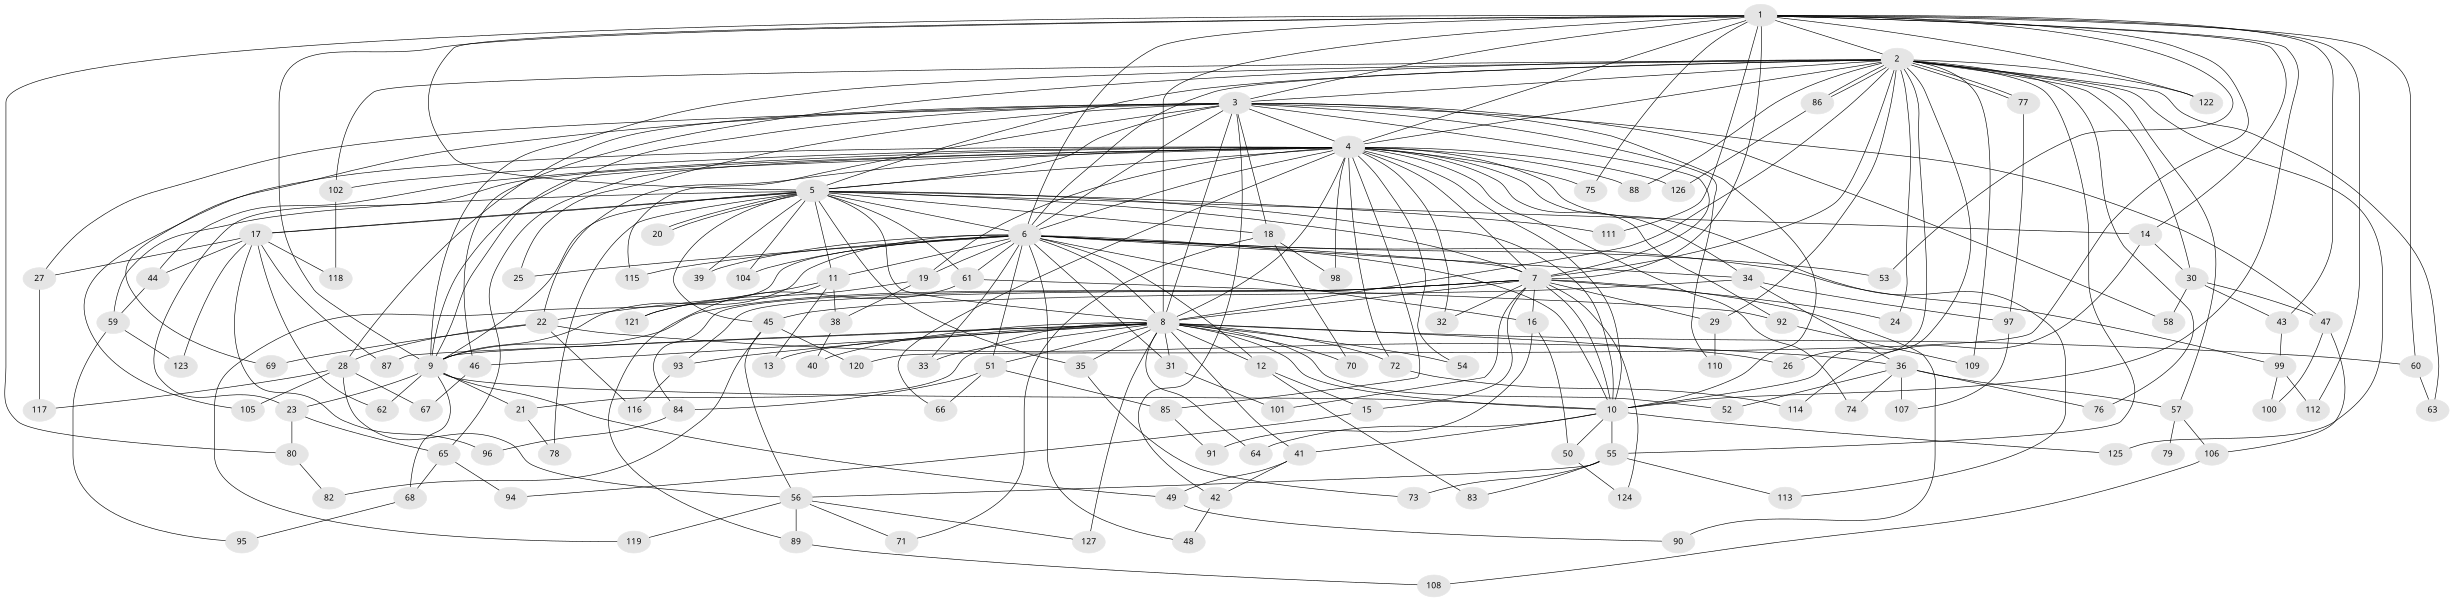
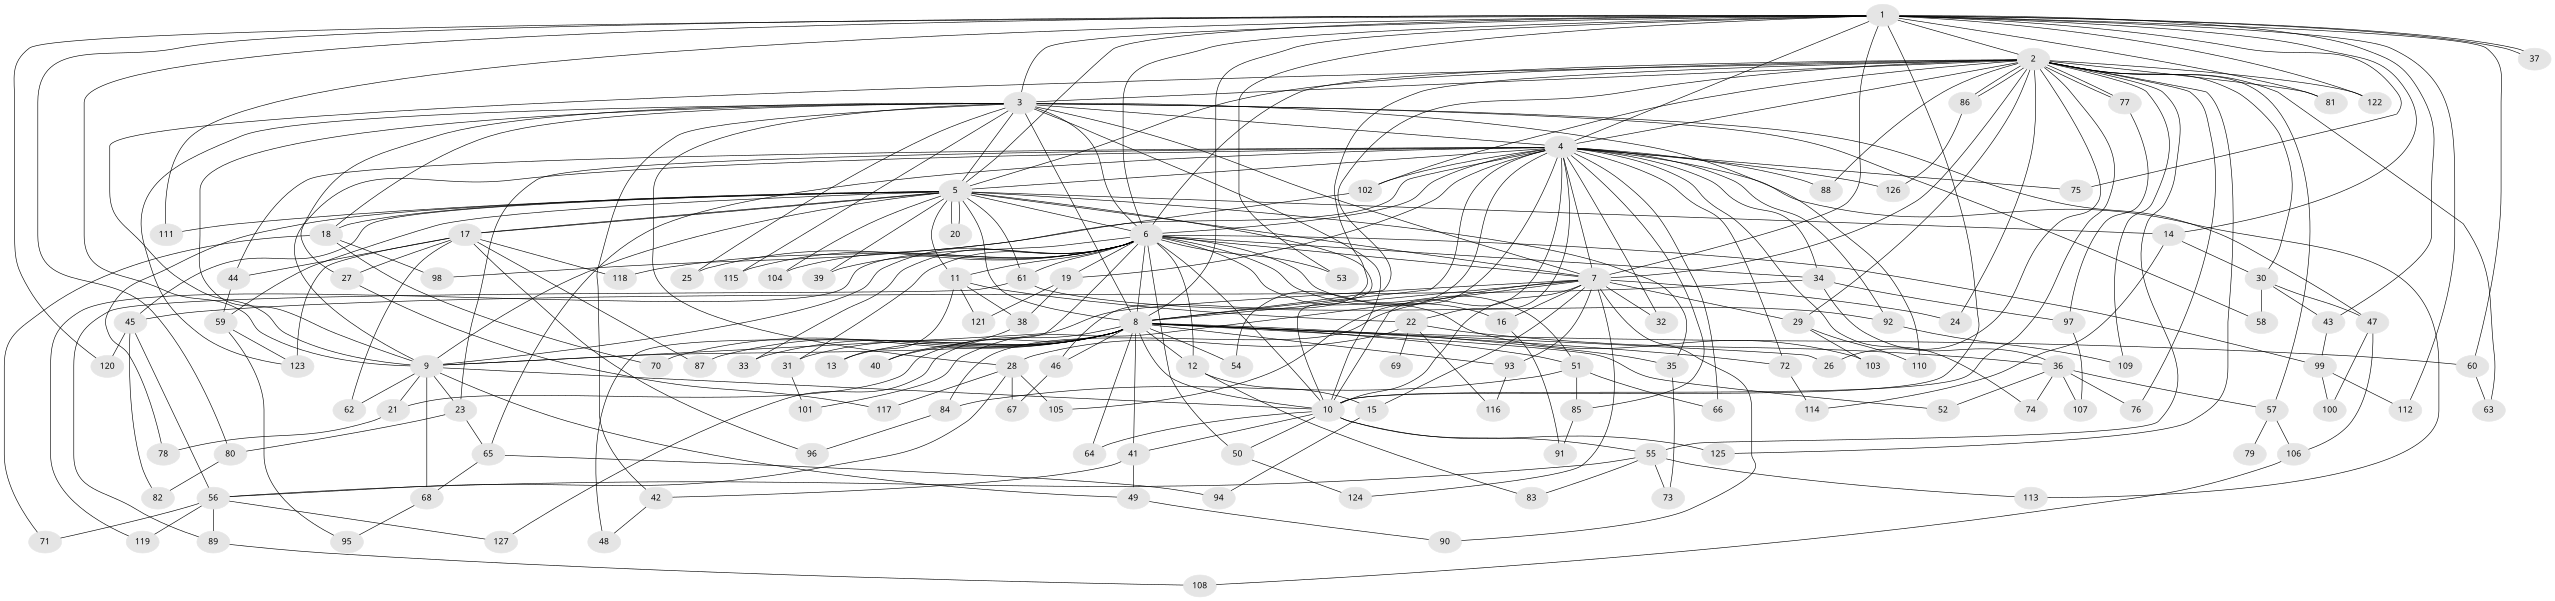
  graph {
    fontname="Noto Sans"
    node [color=gray90 fontname="Noto Sans" style=filled]
    edge [fontname="Noto Sans"]
    1
    2
    3
    4
    5
    6
    7
    8
    9
    10
    14
+   37
    43
    53
    60
    75
    80
+   81
    111
    112
    120
    122
    24
    26
    29
    30
    46
    55
    57
    63
    76
    77
    86
    88
    102
    109
    125
    18
    25
    27
    28
    42
    47
    58
    69
    110
    115
    19
    22
    23
    32
    34
    44
    54
    65
    66
    72
    74
    85
    92
    98
    105
    113
    126
    11
    17
    20
    35
    39
    45
    59
    61
    78
    104
    12
    16
    31
    33
    48
    50
    51
    99
+   103
    119
    15
    84
    90
    93
    101
    124
    13
    21
    40
    41
    52
    64
    70
    87
    127
    49
    62
    68
    114
    82
    67
    83
    56
    73
    79
    106
    97
    118
    71
    117
    100
    38
    121
    36
    116
    94
    91
    96
    123
    95
    89
    107
    108
    1 -- 2
    1 -- 3
    1 -- 4
    1 -- 5
    1 -- 6
    1 -- 7
    1 -- 8
    1 -- 9
    1 -- 10
    1 -- 14
+   1 -- 37
+   1 -- 37
    1 -- 43
    1 -- 53
    1 -- 60
    1 -- 75
    1 -- 80
+   1 -- 81
    1 -- 111
    1 -- 112
    1 -- 120
    1 -- 122
    2 -- 3
    2 -- 4
    2 -- 5
    2 -- 6
    2 -- 7
    2 -- 8
    2 -- 9
    2 -- 10
+   2 -- 81
    2 -- 122
    2 -- 24
    2 -- 26
    2 -- 29
    2 -- 30
    2 -- 46
    2 -- 55
    2 -- 57
    2 -- 63
    2 -- 76
    2 -- 77
    2 -- 77
    2 -- 86
    2 -- 86
    2 -- 88
    2 -- 102
    2 -- 109
    2 -- 125
    3 -- 4
    3 -- 5
    3 -- 6
    3 -- 7
    3 -- 8
    3 -- 9
    3 -- 10
    3 -- 18
    3 -- 25
    3 -- 27
    3 -- 28
    3 -- 42
    3 -- 47
    3 -- 58
-   3 -- 69
+   3 -- 123
    3 -- 110
    3 -- 115
    4 -- 5
    4 -- 6
    4 -- 7
    4 -- 8
    4 -- 9
    4 -- 10
    4 -- 75
    4 -- 88
    4 -- 102
    4 -- 19
    4 -- 22
    4 -- 23
    4 -- 32
    4 -- 34
    4 -- 44
    4 -- 54
    4 -- 65
    4 -- 66
    4 -- 72
    4 -- 74
    4 -- 85
    4 -- 92
    4 -- 98
    4 -- 105
    4 -- 113
    4 -- 126
    5 -- 6
    5 -- 7
    5 -- 8
    5 -- 9
    5 -- 10
    5 -- 14
    5 -- 111
    5 -- 18
    5 -- 11
    5 -- 17
    5 -- 17
    5 -- 20
    5 -- 20
    5 -- 35
    5 -- 39
    5 -- 45
    5 -- 59
    5 -- 61
    5 -- 78
    5 -- 104
    6 -- 7
    6 -- 8
    6 -- 9
    6 -- 10
    6 -- 53
    6 -- 25
    6 -- 115
    6 -- 19
    6 -- 34
    6 -- 11
    6 -- 39
    6 -- 61
    6 -- 104
    6 -- 12
    6 -- 16
    6 -- 31
    6 -- 33
    6 -- 48
-   16 -- 50
+   6 -- 50
    6 -- 51
    6 -- 99
+   6 -- 103
    6 -- 119
    7 -- 8
    7 -- 9
    7 -- 10
    7 -- 24
    7 -- 29
    7 -- 32
    7 -- 16
    7 -- 15
    7 -- 84
    7 -- 90
    7 -- 93
    7 -- 101
    7 -- 124
    8 -- 9
    8 -- 10
    8 -- 60
    8 -- 26
    8 -- 46
    8 -- 54
    8 -- 72
    8 -- 35
    8 -- 12
    8 -- 31
    8 -- 33
    8 -- 51
    8 -- 93
    8 -- 13
    8 -- 21
    8 -- 40
    8 -- 41
    8 -- 52
    8 -- 64
    8 -- 70
    8 -- 87
    8 -- 127
    9 -- 10
    9 -- 23
    9 -- 21
    9 -- 49
    9 -- 62
    9 -- 68
    10 -- 55
    10 -- 125
    10 -- 50
    10 -- 41
    10 -- 64
    14 -- 30
    14 -- 114
    43 -- 99
    60 -- 63
    80 -- 82
    29 -- 110
+   29 -- 103
    30 -- 43
    30 -- 47
    30 -- 58
    46 -- 67
    55 -- 113
    55 -- 83
    55 -- 56
    55 -- 73
    57 -- 79
    57 -- 106
    77 -- 97
    86 -- 126
    102 -- 118
    18 -- 98
    18 -- 70
    18 -- 71
    27 -- 117
    28 -- 105
    28 -- 67
    28 -- 56
    28 -- 117
    42 -- 48
    47 -- 106
    47 -- 100
    19 -- 38
    19 -- 121
    22 -- 28
    22 -- 69
    22 -- 36
    22 -- 116
    23 -- 80
    23 -- 65
    34 -- 45
    34 -- 97
    34 -- 36
    44 -- 59
    65 -- 68
    65 -- 94
    72 -- 114
    85 -- 91
    92 -- 109
    11 -- 22
    11 -- 13
    11 -- 38
    11 -- 121
    17 -- 27
    17 -- 44
    17 -- 87
    17 -- 62
    17 -- 118
    17 -- 96
    17 -- 123
    35 -- 73
    45 -- 120
    45 -- 82
    45 -- 56
    59 -- 123
    59 -- 95
    61 -- 92
    61 -- 89
    12 -- 15
    12 -- 83
    16 -- 91
    31 -- 101
    50 -- 124
    51 -- 66
    51 -- 85
    51 -- 84
    99 -- 112
    99 -- 100
    15 -- 94
    84 -- 96
    93 -- 116
    21 -- 78
    41 -- 42
    41 -- 49
    49 -- 90
    68 -- 95
    56 -- 119
    56 -- 127
    56 -- 71
    56 -- 89
    106 -- 108
    97 -- 107
    38 -- 40
    36 -- 57
    36 -- 76
    36 -- 74
    36 -- 52
    36 -- 107
    89 -- 108
  }
